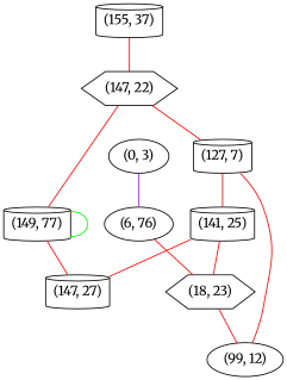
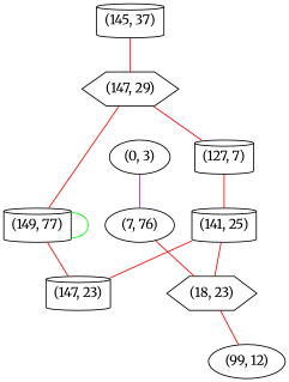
  graph {
    fontname=Merriweather
    node [fontname=Merriweather shape=cylinder]
    edge [color=red fontname=Merriweather weight=1]
-   "(147, 29)" [shape=hexagon label="(147, 22)"]
-   "(145, 37)" [label="(155, 37)"]
+   "(147, 29)" [shape=hexagon]
+   "(145, 37)"
    "(127, 7)"
    n4 [label="(149, 77)"]
    n5 [label="(0, 3)" shape=ellipse]
-   "(7, 76)" [shape=ellipse label="(6, 76)"]
+   "(7, 76)" [shape=ellipse]
    n7 [label="(18, 23)" shape=hexagon]
    "(141, 25)"
    n9 [label="(99, 12)" shape=ellipse]
-   "(147, 27)"
+   "(147, 27)" [label="(147, 23)"]
    "(147, 29)" -- "(127, 7)"
    "(147, 29)" -- n4
    "(145, 37)" -- "(147, 29)"
    "(127, 7)" -- "(141, 25)"
-   "(127, 7)" -- n9
    n4 -- n4 [color=green weight=2]
    n4 -- "(147, 27)"
    n5 -- "(7, 76)" [color=purple weight=4]
    "(7, 76)" -- n7
    n7 -- n9
    "(141, 25)" -- n7
    "(141, 25)" -- "(147, 27)"
  }
